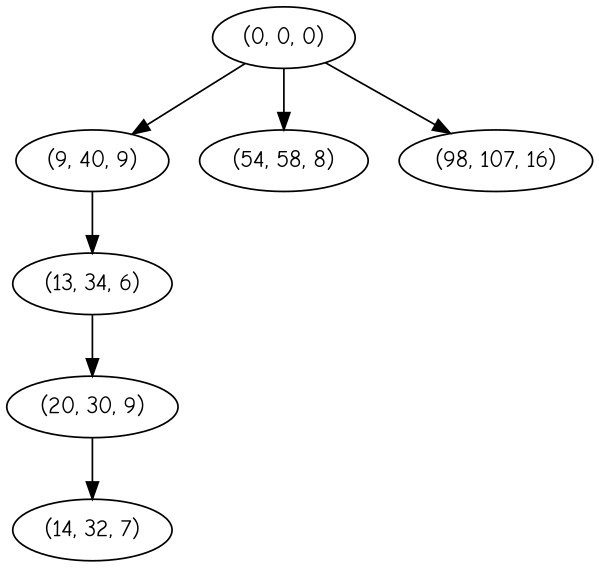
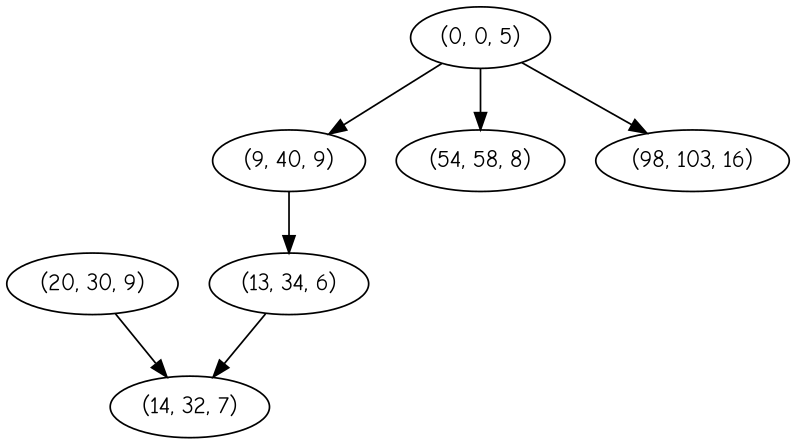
  digraph {
    fontname="Comic Neue"
    node [fontname="Comic Neue"]
    edge [fontname="Comic Neue"]
    n1 [label="(9, 40, 9)"]
-   "(0, 0, 0)"
+   "(0, 0, 0)" [label="(0, 0, 5)"]
    n3 [label="(54, 58, 8)"]
-   "(98, 103, 16)" [label="(98, 107, 16)"]
+   "(98, 103, 16)"
    "(13, 34, 6)"
    "(14, 32, 7)"
    "(20, 30, 9)"
    n1 -> "(13, 34, 6)"
    "(0, 0, 0)" -> n1
    "(0, 0, 0)" -> n3
    "(0, 0, 0)" -> "(98, 103, 16)"
-   "(13, 34, 6)" -> "(20, 30, 9)"
+   "(13, 34, 6)" -> "(14, 32, 7)"
    "(20, 30, 9)" -> "(14, 32, 7)"
  }
